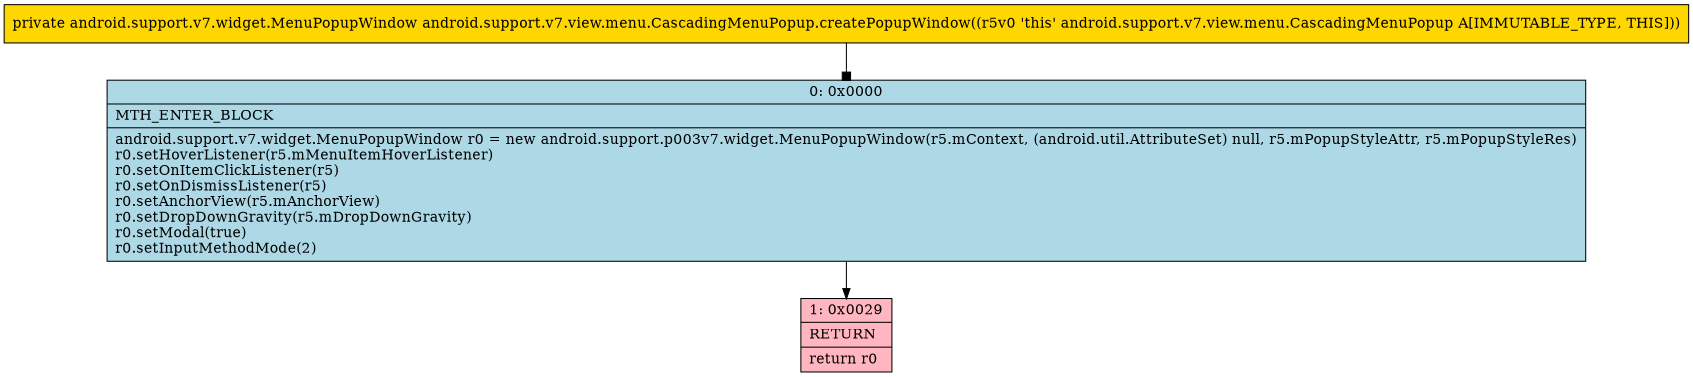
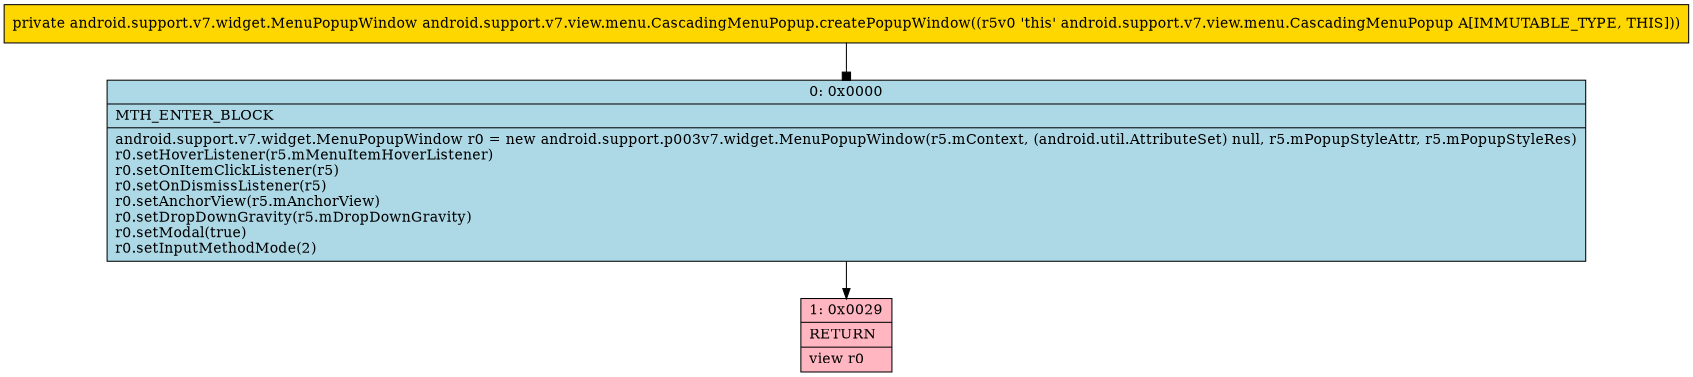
  digraph {
    node [shape=record style=filled]
    n1 [label="{0\:\ 0x0000|MTH_ENTER_BLOCK\l|android.support.v7.widget.MenuPopupWindow r0 = new android.support.p003v7.widget.MenuPopupWindow(r5.mContext, (android.util.AttributeSet) null, r5.mPopupStyleAttr, r5.mPopupStyleRes)\lr0.setHoverListener(r5.mMenuItemHoverListener)\lr0.setOnItemClickListener(r5)\lr0.setOnDismissListener(r5)\lr0.setAnchorView(r5.mAnchorView)\lr0.setDropDownGravity(r5.mDropDownGravity)\lr0.setModal(true)\lr0.setInputMethodMode(2)\l}" fillcolor=lightblue]
-   n2 [label="{1\:\ 0x0029|RETURN\l|return r0\l}" fillcolor=lightpink]
+   n2 [label="{1\:\ 0x0029|RETURN\l|view r0\l}" fillcolor=lightpink]
    n3 [label="{private android.support.v7.widget.MenuPopupWindow android.support.v7.view.menu.CascadingMenuPopup.createPopupWindow((r5v0 'this' android.support.v7.view.menu.CascadingMenuPopup A[IMMUTABLE_TYPE, THIS])) }" fillcolor=gold]
    n1 -> n2 [arrowhead=normal]
    n3 -> n1 [arrowhead=box]
  }
